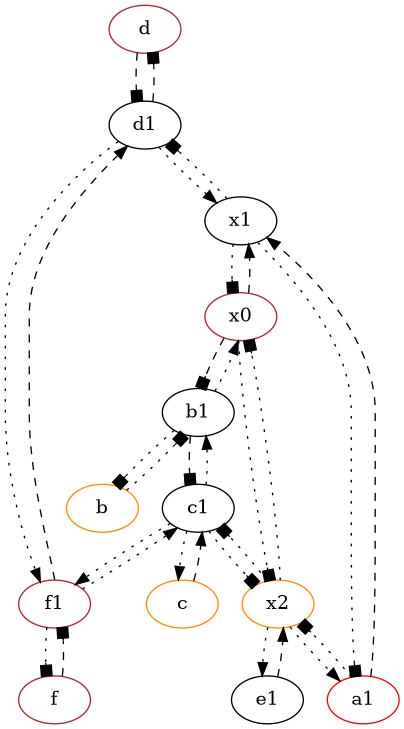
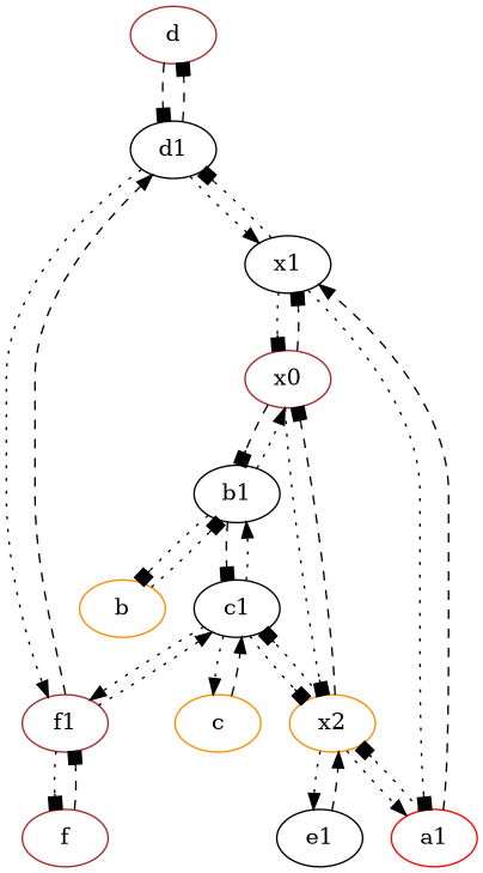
  digraph {
    node [color=black]
    edge [arrowhead=box style=dotted]
    d [color=brown]
    d1
    f1 [color=brown]
    x1
    a1 [color=red]
    x2 [color=darkorange]
    b1
    c1
    x0 [color=brown]
    b [color=darkorange]
    c [color=darkorange]
    e1
    f [color=brown]
    d -> d1 [style=dashed]
    d1 -> d [style=dashed]
    d1 -> f1 [arrowhead=normal]
    d1 -> x1 [arrowhead=normal]
    f1 -> d1 [arrowhead=normal style=dashed]
    f1 -> c1 [arrowhead=normal]
    f1 -> f
    x1 -> d1
    x1 -> a1
    x1 -> x0
    a1 -> x1 [arrowhead=normal style=dashed]
    a1 -> x2
    x2 -> a1 [arrowhead=normal]
    x2 -> c1
-   x2 -> x0
+   x2 -> x0 [style=dashed]
    x2 -> e1 [arrowhead=normal]
    b1 -> c1 [style=dashed]
    b1 -> x0 [arrowhead=normal]
    b1 -> b
    c1 -> f1 [arrowhead=normal]
    c1 -> x2
    c1 -> b1 [arrowhead=normal]
    c1 -> c [arrowhead=normal]
-   x0 -> x1 [arrowhead=normal style=dashed]
+   x0 -> x1 [style=dashed]
    x0 -> x2
    x0 -> b1 [style=dashed]
    b -> b1
    c -> c1 [arrowhead=normal style=dashed]
    e1 -> x2 [arrowhead=normal style=dashed]
    f -> f1 [style=dashed]
  }
